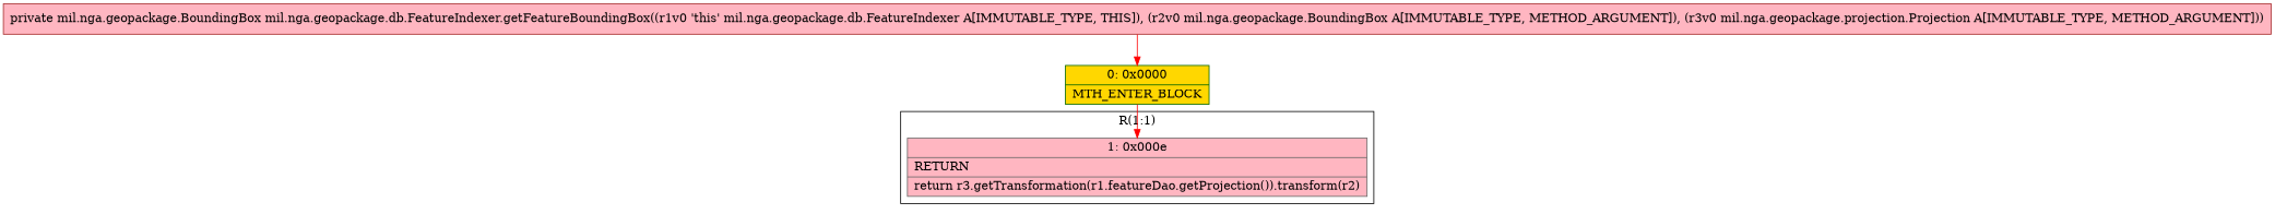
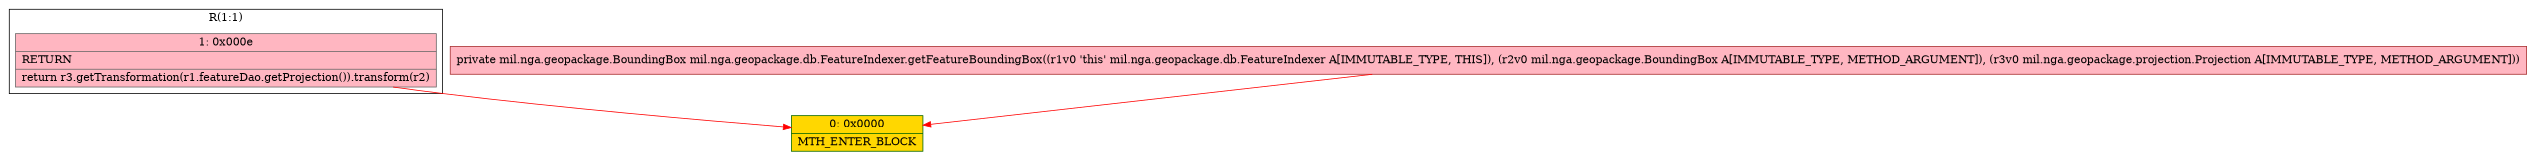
  digraph {
    node [shape=record style=filled fillcolor=lightpink]
    edge [color=red]
    n1 [color=gray40 label="{1\:\ 0x000e|RETURN\l|return r3.getTransformation(r1.featureDao.getProjection()).transform(r2)\l}"]
    n2 [color=darkgreen label="{0\:\ 0x0000|MTH_ENTER_BLOCK\l}" fillcolor=gold]
    n3 [label="{private mil.nga.geopackage.BoundingBox mil.nga.geopackage.db.FeatureIndexer.getFeatureBoundingBox((r1v0 'this' mil.nga.geopackage.db.FeatureIndexer A[IMMUTABLE_TYPE, THIS]), (r2v0 mil.nga.geopackage.BoundingBox A[IMMUTABLE_TYPE, METHOD_ARGUMENT]), (r3v0 mil.nga.geopackage.projection.Projection A[IMMUTABLE_TYPE, METHOD_ARGUMENT])) }" color=brown]
    subgraph cluster_1 {
      label="R(1:1)"
      n1
    }
-   n2 -> n1
+   n1 -> n2
    n3 -> n2
  }
